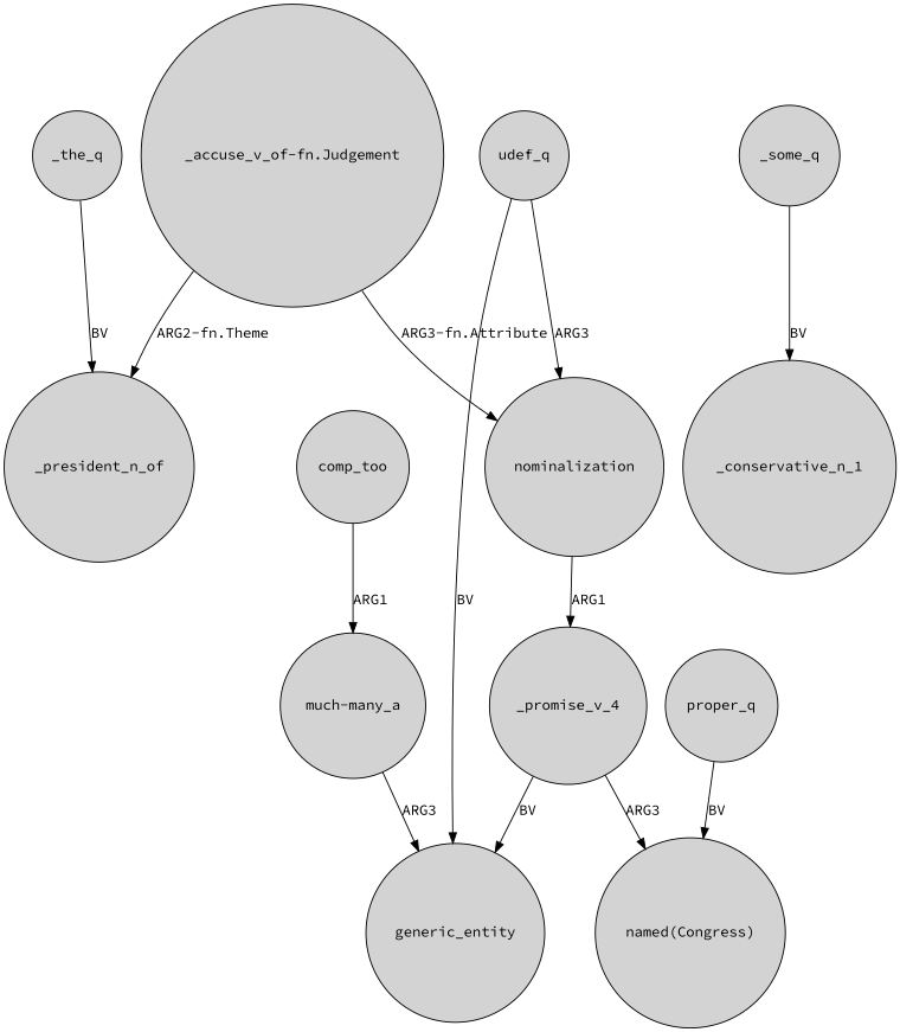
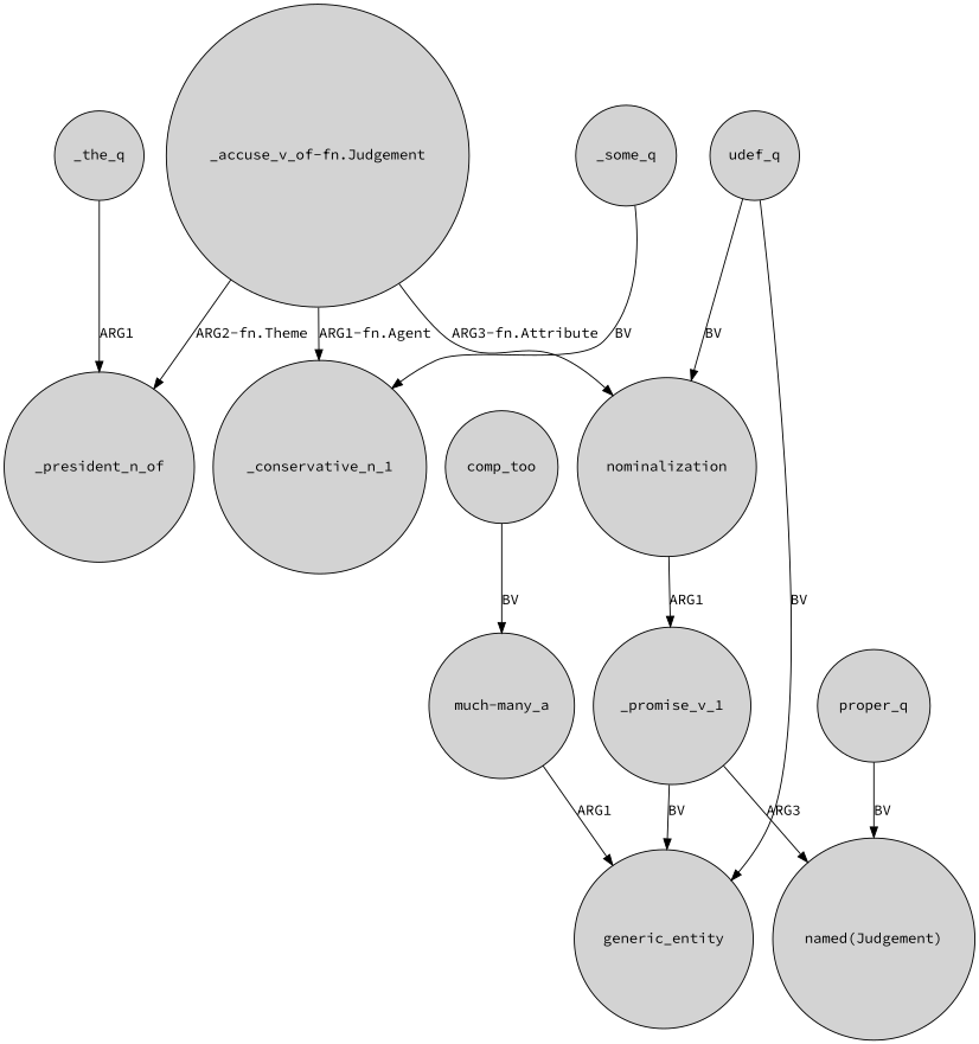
  digraph {
    fontname="Source Code Pro"
    node [fontname="Source Code Pro" shape=circle style=filled]
    edge [fontname="Source Code Pro"]
    "_accuse_v_of-fn.Judgement"
    _president_n_of
    nominalization
    _conservative_n_1
-   _promise_v_1 [label=_promise_v_4]
+   _promise_v_1
    generic_entity
-   "named(Congress)"
+   "named(Congress)" [label="named(Judgement)"]
    udef_q
    comp_too
    "much-many_a"
    _some_q
    _the_q
    proper_q
    "_accuse_v_of-fn.Judgement" -> _president_n_of [label="ARG2-fn.Theme"]
    "_accuse_v_of-fn.Judgement" -> nominalization [label="ARG3-fn.Attribute"]
+   "_accuse_v_of-fn.Judgement" -> _conservative_n_1 [label="ARG1-fn.Agent"]
    nominalization -> _promise_v_1 [label=ARG1]
    _promise_v_1 -> generic_entity [label=BV]
    _promise_v_1 -> "named(Congress)" [label=ARG3]
-   udef_q -> nominalization [label=ARG3]
+   udef_q -> nominalization [label=BV]
    udef_q -> generic_entity [label=BV]
-   comp_too -> "much-many_a" [label=ARG1]
-   "much-many_a" -> generic_entity [label=ARG3]
+   comp_too -> "much-many_a" [label=BV]
+   "much-many_a" -> generic_entity [label=ARG1]
    _some_q -> _conservative_n_1 [label=BV]
-   _the_q -> _president_n_of [label=BV]
+   _the_q -> _president_n_of [label=ARG1]
    proper_q -> "named(Congress)" [label=BV]
  }
